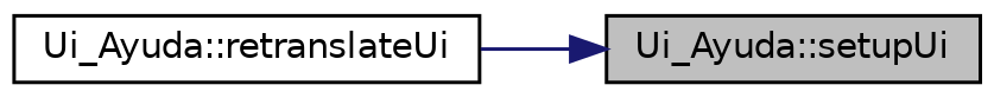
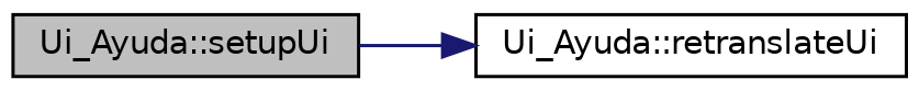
  digraph {
    rankdir=LR
    node [color=black fontname=Helvetica fontsize=10 shape=record style=filled]
    n1 [fillcolor=grey75 fontcolor=black height=0.2 label="Ui_Ayuda::setupUi" width=0.4]
    n2 [fillcolor=white height=0.2 label="Ui_Ayuda::retranslateUi" width=0.4]
-   n2 -> n1 [color=midnightblue fontname=Helvetica fontsize=10 labelfontname=Helvetica labelfontsize=10 style=solid]
+   n1 -> n2 [color=midnightblue fontname=Helvetica fontsize=10 labelfontname=Helvetica labelfontsize=10 style=solid]
  }
